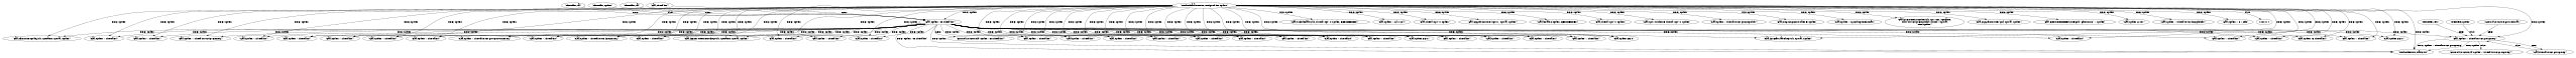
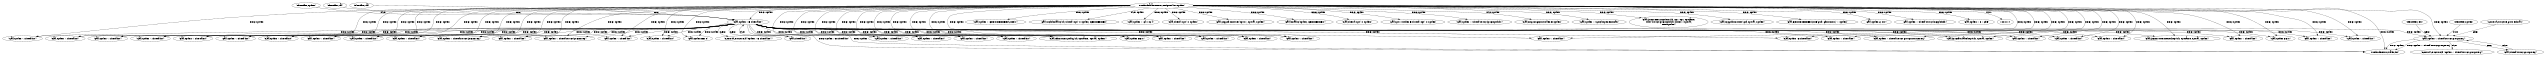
  digraph {
    n1 [label="(Call,optlen < sizeof(struct group_req))"]
    n2 [label="(ControlStructure,if (optlen < sizeof(struct group_req)))"]
    n3 [label="(Call,sizeof(struct group_req))"]
    n4 [label="(MethodReturn,static int)"]
    n5 [label="(Call,optlen >= sizeof(int))"]
    n6 [label="(Call,optlen < sizeof(int))"]
    n7 [label="(Call,optlen < sizeof(int))"]
    n8 [label="(Call,ip6_mroute_setsockopt(sk, optname, optval, optlen))"]
    n9 [label="(ControlStructure,if (optlen >= sizeof(int)))"]
    n10 [label="(Call,optlen < sizeof(int))"]
    n11 [label="(Call,optlen < sizeof(int))"]
    n12 [label="(Call,optlen < sizeof(int))"]
    n13 [label="(Call,optlen < sizeof(int))"]
    n14 [label="(Call,optlen < sizeof(int))"]
    n15 [label="(Call,optlen < sizeof(int))"]
    n16 [label="(Call,optlen < sizeof(int))"]
    n17 [label="(Call,optlen == 0)"]
    n18 [label="(Call,optlen < sizeof(int))"]
    n19 [label="(Call,optlen < sizeof(int))"]
    n20 [label="(Call,optlen < sizeof(int))"]
    n21 [label="(Call,optlen < sizeof(int))"]
    n22 [label="(Call,optlen < sizeof(int))"]
    n23 [label="(Call,optlen < sizeof(struct group_source_req))"]
    n24 [label="(Call,optlen < sizeof(struct ipv6_mreq))"]
    n25 [label="(Call,optlen < sizeof(int))"]
    n26 [label="(Call,xfrm_user_policy(sk, optname, optval, optlen))"]
    n27 [label="(Call,optlen == 0)"]
    n28 [label="(Call,optlen < sizeof(int))"]
    n29 [label="(Call,optlen < sizeof(int))"]
    n30 [label="(Call,optlen < sizeof(int))"]
    n31 [label="(Call,optlen == 0)"]
    n32 [label="(Call,optlen < sizeof(int))"]
    n33 [label="(Call,optlen < sizeof(int))"]
    n34 [label="(Call,optlen < sizeof(int))"]
    n35 [label="(Call,optlen < sizeof(int))"]
    n36 [label="(Call,optlen < sizeof(struct ipv6_mreq))"]
    n37 [label="(Call,optlen < sizeof(int))"]
    n38 [label="(Call,optlen < sizeof(int))"]
    n39 [label="(Call,optlen < sizeof(int))"]
    n40 [label="(Call,optlen < sizeof(int))"]
    n41 [label="(Call,optlen < sizeof(int))"]
    n42 [label="(Call,optlen < sizeof(int))"]
    n43 [label="(Call,ipv6_flowlabel_opt(sk, optval, optlen))"]
    n44 [label="(Call,sizeof(int))"]
    n45 [label="(Call,optlen < sizeof(int))"]
    n46 [label="(Call,optlen != sizeof(int))"]
+   n47 [label="(Call,optlen < GROUP_FILTER_SIZE(0))"]
    n48 [label="(MethodParameterIn,unsigned int optlen)"]
    n49 [label="(Call,sock_kmalloc(sk, sizeof(*opt) + optlen, GFP_KERNEL))"]
    n50 [label="(Call,optlen > 64*1024)"]
    n51 [label="(Call,sizeof(*opt) + optlen)"]
    n52 [label="(Call,copy_from_user(opt+1, optval, optlen))"]
    n53 [label="(Call,kmalloc(optlen, GFP_KERNEL))"]
    n54 [label="(Call,sizeof(*opt) + optlen)"]
    n55 [label="(Call,opt->tot_len = sizeof(*opt) + optlen)"]
    n56 [label="(Call,optlen < sizeof(struct ipv6_opt_hdr))"]
    n57 [label="(Call,msg.msg_controllen = optlen)"]
    n58 [label="(Call,optlen > sysctl_optmem_max)"]
    n59 [label="(Call,ipv6_renew_options(sk, np->opt, optname,\n \t\t\t\t\t (struct ipv6_opt_hdr __user *)optval,\n \t\t\t\t\t optlen))"]
    n60 [label="(Call,copy_from_user(gsf, optval, optlen))"]
    n61 [label="(Call,GROUP_FILTER_SIZE(gsf->gf_numsrc) > optlen)"]
    n62 [label="(Call,optlen & 0x7)"]
    n63 [label="(Call,optlen < sizeof(struct in6_pktinfo))"]
    n64 [label="(Call,optlen > 8 * 255)"]
    1000114
    n66 [label="(ControlStructure,goto e_inval;)"]
    n67 [label="(Identifier,val)"]
    n68 [label="(Identifier,retv)"]
    n69 [label="(Identifier,optlen)"]
    n70 [label="(Identifier,optlen)"]
    n71 [label="(Identifier,val)"]
    n1 -> n2 [label="AST: "]
    n1 -> n3 [label="CFG: "]
    n1 -> n4 [label="DDG: optlen"]
    n1 -> n4 [label="DDG: optlen < sizeof(struct group_req)"]
    n3 -> n1 [label="AST: "]
    n5 -> n1 [label="DDG: optlen"]
    n5 -> n4 [label="DDG: optlen >= sizeof(int)"]
    n5 -> n4 [label="DDG: optlen"]
    n5 -> n6 [label="DDG: optlen"]
    n5 -> n7 [label="DDG: optlen"]
    n5 -> n8 [label="DDG: optlen"]
    n5 -> n9 [label="CFG: "]
    n5 -> n10 [label="DDG: optlen"]
    n5 -> n11 [label="DDG: optlen"]
    n5 -> n12 [label="DDG: optlen"]
    n5 -> n13 [label="DDG: optlen"]
    n5 -> n14 [label="DDG: optlen"]
    n5 -> n15 [label="DDG: optlen"]
    n5 -> n16 [label="DDG: optlen"]
    n5 -> n17 [label="DDG: optlen"]
    n5 -> n18 [label="DDG: optlen"]
    n5 -> n19 [label="DDG: optlen"]
    n5 -> n20 [label="DDG: optlen"]
    n5 -> n21 [label="DDG: optlen"]
    n5 -> n22 [label="DDG: optlen"]
    n5 -> n23 [label="DDG: optlen"]
    n5 -> n24 [label="DDG: optlen"]
    n5 -> n25 [label="DDG: optlen"]
    n5 -> n26 [label="DDG: optlen"]
    n5 -> n27 [label="DDG: optlen"]
    n5 -> n28 [label="DDG: optlen"]
    n5 -> n29 [label="DDG: optlen"]
    n5 -> n30 [label="DDG: optlen"]
    n5 -> n31 [label="DDG: optlen"]
    n5 -> n32 [label="DDG: optlen"]
    n5 -> n33 [label="DDG: optlen"]
    n5 -> n34 [label="DDG: optlen"]
    n5 -> n35 [label="DDG: optlen"]
    n5 -> n36 [label="DDG: optlen"]
    n5 -> n37 [label="DDG: optlen"]
    n5 -> n38 [label="DDG: optlen"]
    n5 -> n39 [label="DDG: optlen"]
    n5 -> n40 [label="DDG: optlen"]
    n5 -> n41 [label="DDG: optlen"]
    n5 -> n42 [label="DDG: optlen"]
    n5 -> n43 [label="DDG: optlen"]
+   n5 -> n44 [label="CFG: "]
    n5 -> n45 [label="DDG: optlen"]
    n5 -> n46 [label="DDG: optlen"]
-   n44 -> n5 [label="CFG: "]
+   n44 -> n5 [label="AST: "]
    n48 -> n1 [label="DDG: optlen"]
    n48 -> n4 [label="DDG: optlen"]
    n48 -> n5 [label="DDG: optlen"]
    n48 -> n6 [label="DDG: optlen"]
    n48 -> n7 [label="DDG: optlen"]
    n48 -> n8 [label="DDG: optlen"]
    n48 -> n10 [label="DDG: optlen"]
    n48 -> n11 [label="DDG: optlen"]
    n48 -> n12 [label="DDG: optlen"]
    n48 -> n13 [label="DDG: optlen"]
    n48 -> n14 [label="DDG: optlen"]
    n48 -> n15 [label="DDG: optlen"]
    n48 -> n16 [label="DDG: optlen"]
    n48 -> n17 [label="DDG: optlen"]
    n48 -> n18 [label="DDG: optlen"]
    n48 -> n19 [label="DDG: optlen"]
    n48 -> n20 [label="DDG: optlen"]
    n48 -> n21 [label="DDG: optlen"]
    n48 -> n22 [label="DDG: optlen"]
    n48 -> n23 [label="DDG: optlen"]
    n48 -> n24 [label="DDG: optlen"]
    n48 -> n25 [label="DDG: optlen"]
    n48 -> n26 [label="DDG: optlen"]
    n48 -> n27 [label="DDG: optlen"]
    n48 -> n28 [label="DDG: optlen"]
    n48 -> n29 [label="DDG: optlen"]
    n48 -> n30 [label="DDG: optlen"]
    n48 -> n31 [label="DDG: optlen"]
    n48 -> n32 [label="DDG: optlen"]
    n48 -> n33 [label="DDG: optlen"]
    n48 -> n34 [label="DDG: optlen"]
    n48 -> n35 [label="DDG: optlen"]
    n48 -> n36 [label="DDG: optlen"]
    n48 -> n37 [label="DDG: optlen"]
    n48 -> n38 [label="DDG: optlen"]
    n48 -> n39 [label="DDG: optlen"]
    n48 -> n40 [label="DDG: optlen"]
    n48 -> n41 [label="DDG: optlen"]
    n48 -> n42 [label="DDG: optlen"]
    n48 -> n43 [label="DDG: optlen"]
    n48 -> n45 [label="DDG: optlen"]
    n48 -> n46 [label="DDG: optlen"]
+   n48 -> n47 [label="DDG: optlen"]
    n48 -> n49 [label="AST: optlen"]
    n48 -> n50 [label="DDG: optlen"]
    n48 -> n51 [label="DDG: optlen"]
    n48 -> n52 [label="DDG: optlen"]
    n48 -> n53 [label="DDG: optlen"]
    n48 -> n54 [label="DDG: optlen"]
    n48 -> n55 [label="DDG: optlen"]
    n48 -> n56 [label="DDG: optlen"]
    n48 -> n57 [label="AST: optlen"]
    n48 -> n58 [label="DDG: optlen"]
    n48 -> n59 [label="DDG: optlen"]
    n48 -> n60 [label="DDG: optlen"]
    n48 -> n61 [label="DDG: optlen"]
    n48 -> n62 [label="DDG: optlen"]
    n48 -> n63 [label="DDG: optlen"]
    n48 -> n64 [label="DDG: optlen"]
    n48 -> 1000114 [label="AST: "]
    n66 -> n1 [label="CFG: "]
    n67 -> n5 [label="CFG: "]
    n68 -> n1 [label="CFG: "]
    n69 -> n1 [label="AST: "]
    n70 -> n5 [label="AST: "]
    n71 -> n5 [label="CFG: "]
  }
